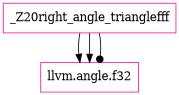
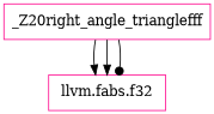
  digraph {
    node [shape=box color=deeppink]
    edge [arrowhead=normal]
    n1 [label=_Z20right_angle_trianglefff]
-   n2 [label="llvm.angle.f32"]
+   n2 [label="llvm.fabs.f32"]
    n1 -> n2
    n1 -> n2
    n1 -> n2 [arrowhead=dot]
  }
